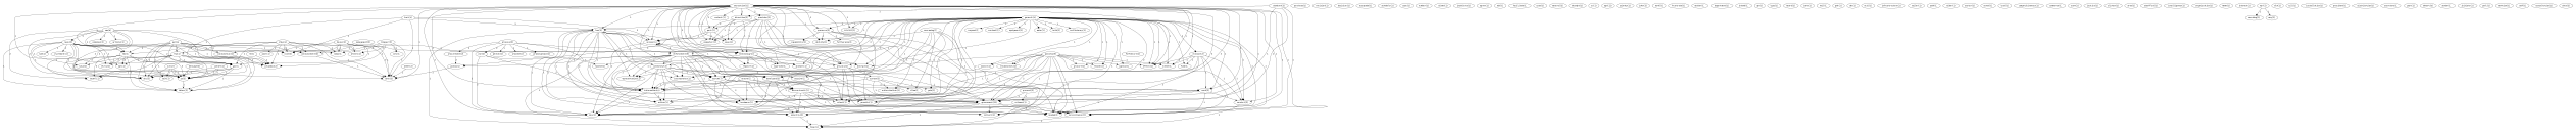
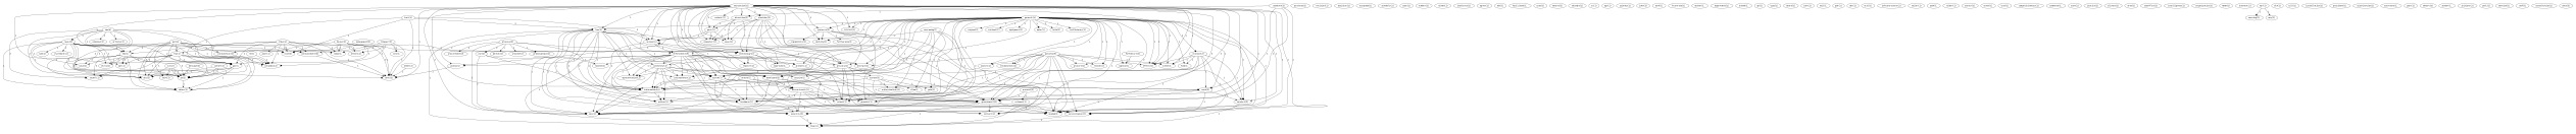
  digraph {
    fontname="JetBrains Mono"
    node [fontname="JetBrains Mono"]
    edge [arrowhead=vee fontname="JetBrains Mono"]
    n1 [label="com(6)"]
    n2 [label="uiboise(3)"]
    n3 [label="article(1)"]
    n4 [label="pa(2)"]
    n5 [label="news(3)"]
    n6 [label="edu(6)"]
    n7 [label="idbsu(3)"]
    n8 [label="decwrl(1)"]
    n9 [label="columbia(2)"]
    n10 [label="dec(3)"]
    n11 [label="gov(4)"]
    n12 [label="nist(3)"]
    n13 [label="dove(2)"]
    n14 [label="sdd(1)"]
    n15 [label="claremont(1)"]
    n16 [label="jpl(1)"]
    n17 [label="nasa(1)"]
    n18 [label="elroy(1)"]
    n19 [label="purchase(1)"]
    n20 [label="revision(1)"]
    n21 [label="escrowing(2)"]
    n22 [label="authorization(1)"]
    n23 [label="gain(1)"]
    n24 [label="allow(1)"]
    n25 [label="access(4)"]
    n26 [label="information(6)"]
    n27 [label="unlock(1)"]
    n28 [label="needed(1)"]
    n29 [label="key(1)"]
    n30 [label="action(1)"]
    n31 [label="decision(1)"]
    n32 [label="forfeiture(1)"]
    n33 [label="escapade(1)"]
    n34 [label="schedule(1)"]
    n35 [label="copy(1)"]
    n36 [label="standard(2)"]
    n37 [label="directive(2)"]
    n38 [label="permits(1)"]
    n39 [label="technology(6)"]
    n40 [label="part(2)"]
    n41 [label="computer(1)"]
    n42 [label="wave(1)"]
    n43 [label="require(1)"]
    n44 [label="improves(1)"]
    n45 [label="government(11)"]
    n46 [label="surveillance(3)"]
    n47 [label="handle(1)"]
    n48 [label="public(2)"]
    n49 [label="number(1)"]
    n50 [label="volume(1)"]
    n51 [label="institute(1)"]
    n52 [label="agree(1)"]
    n53 [label="encryption(15)"]
    n54 [label="fulfill(1)"]
    n55 [label="effect(1)"]
    n56 [label="provides(2)"]
    n57 [label="enforcement(5)"]
    n58 [label="install(1)"]
    n59 [label="preserve(2)"]
    n60 [label="privacy(4)"]
    n61 [label="law(5)"]
    n62 [label="ability(1)"]
    n63 [label="escrow(7)"]
    n64 [label="developed(2)"]
    n65 [label="need(2)"]
    n66 [label="microcircuit(2)"]
    n67 [label="extent(1)"]
    n68 [label="protect(1)"]
    n69 [label="conduct(2)"]
    n70 [label="authority(3)"]
    n71 [label="representative(1)"]
    n72 [label="incorporates(1)"]
    n73 [label="hardware(2)"]
    n74 [label="decrypt(1)"]
    n75 [label="collect(1)"]
    n76 [label="security(3)"]
    n77 [label="time(1)"]
    n78 [label="furtherance(1)"]
    n79 [label="capability(1)"]
    n80 [label="system(3)"]
    n81 [label="acquire(2)"]
    n82 [label="mdt(1)"]
    n83 [label="facilitate(1)"]
    n84 [label="case(1)"]
    n85 [label="general(4)"]
    n86 [label="request(1)"]
    n87 [label="content(2)"]
    n88 [label="equipment(1)"]
    n89 [label="utilize(2)"]
    n90 [label="fund(1)"]
    n91 [label="make(1)"]
    n92 [label="hold(1)"]
    n93 [label="sufficiency(1)"]
    n94 [label="assist(1)"]
    n95 [label="agency(1)"]
    n96 [label="review(1)"]
    n97 [label="establishes(1)"]
    n98 [label="procure(1)"]
    n99 [label="meyers(2)"]
    n100 [label="thought(1)"]
    n101 [label="house(2)"]
    n102 [label="conjunction(1)"]
    n103 [label="today(1)"]
    n104 [label="usenet(1)"]
    n105 [label="cc(1)"]
    n106 [label="age(1)"]
    n107 [label="psinntp(1)"]
    n108 [label="joke(2)"]
    n109 [label="work(1)"]
    n110 [label="sun(2)"]
    n111 [label="talk(3)"]
    n112 [label="frustrate(1)"]
    n113 [label="matter(1)"]
    n114 [label="department(1)"]
    n115 [label="intend(1)"]
    n116 [label="gw(1)"]
    n117 [label="lgaz(1)"]
    n118 [label="heard(1)"]
    n119 [label="fact(4)"]
    n120 [label="inet(1)"]
    n121 [label="heil(1)"]
    n122 [label="gmt(1)"]
    n123 [label="dec(1)"]
    n124 [label="ncsl(1)"]
    n125 [label="apr(6)"]
    n126 [label="rtp(1)"]
    n127 [label="announcement(2)"]
    n128 [label="process(3)"]
    n129 [label="permit(1)"]
    n130 [label="use(2)"]
    n131 [label="proceed(1)"]
    n132 [label="procurement(2)"]
    n133 [label="promulgation(1)"]
    n134 [label="infrastructure(1)"]
    n135 [label="mailer(1)"]
    n136 [label="path(1)"]
    n137 [label="holder(1)"]
    n138 [label="sector(1)"]
    n139 [label="uunet(1)"]
    n140 [label="lost(1)"]
    n141 [label="competitiveness(1)"]
    n142 [label="commerce(1)"]
    n143 [label="chip(4)"]
    n144 [label="post(1)"]
    n145 [label="writes(1)"]
    n146 [label="ensure(3)"]
    n147 [label="management(3)"]
    n148 [label="save(1)"]
    n149 [label="justice(1)"]
    n150 [label="clinton(1)"]
    n151 [label="area(1)"]
    n152 [label="re(1)"]
    n153 [label="stoufflet(1)"]
    n154 [label="clipper(5)"]
    n155 [label="csrc(1)"]
    n156 [label="intelligence(1)"]
    n157 [label="psinntp(5)"]
    n158 [label="organization(1)"]
    n159 [label="prevent(2)"]
    n160 [label="release(1)"]
    n161 [label="hmmm(1)"]
    n162 [label="interest(1)"]
    n163 [label="sheet(2)"]
    n164 [label="npr(2)"]
    n165 [label="morning(1)"]
    n166 [label="way(1)"]
    n167 [label="elm(1)"]
    n168 [label="bill(1)"]
    n169 [label="installation(1)"]
    n170 [label="president(1)"]
    n171 [label="distribution(1)"]
    n172 [label="secretary(1)"]
    n173 [label="message(2)"]
    n174 [label="past(1)"]
    n175 [label="thwart(6)"]
    n176 [label="sender(1)"]
    n177 [label="initiate(1)"]
    n178 [label="paul(1)"]
    n179 [label="mention(1)"]
    n180 [label="batf(1)"]
    n181 [label="consultation(1)"]
    n182 [label="date(2)"]
    n1 -> n2 [label=2]
    n1 -> n3 [arrowhead=normal label=1]
    n1 -> n4 [label=2]
    n1 -> n4 [arrowhead=box label=2]
    n1 -> n5 [arrowhead=box label=1]
    n1 -> n6 [arrowhead=box label=1]
    n1 -> n7 [arrowhead=normal label=2]
    n1 -> n8 [arrowhead=box label=2]
    n1 -> n9 [arrowhead=box label=1]
    n1 -> n10 [arrowhead=box label=2]
    n4 -> n7 [label=1]
    n5 -> n4 [arrowhead=normal label=1]
    n5 -> n6 [arrowhead=normal label=2]
    n5 -> n7 [arrowhead=normal label=1]
    n5 -> n8 [label=1]
    n5 -> n9 [arrowhead=normal label=1]
    n5 -> n10 [label=1]
    n5 -> n11 [arrowhead=normal label=2]
    n5 -> n12 [arrowhead=box label=1]
    n5 -> n13 [arrowhead=box label=1]
    n5 -> n14 [label=1]
    n5 -> n15 [arrowhead=normal label=1]
    n5 -> n16 [label=1]
    n5 -> n17 [arrowhead=normal label=1]
    n5 -> n18 [label=1]
    n6 -> n4 [label=3]
    n6 -> n7 [arrowhead=box label=3]
    n6 -> n8 [label=3]
    n6 -> n10 [arrowhead=normal label=3]
    n6 -> n11 [arrowhead=normal label=3]
    n6 -> n16 [arrowhead=box label=3]
    n6 -> n17 [label=3]
    n6 -> n18 [label=3]
    n11 -> n4 [label=1]
    n11 -> n7 [label=1]
    n11 -> n8 [arrowhead=box label=1]
    n11 -> n10 [label=1]
    n21 -> n22 [arrowhead=box label=1]
    n21 -> n23 [arrowhead=box label=1]
    n21 -> n24 [label=1]
    n21 -> n25 [arrowhead=box label=1]
    n21 -> n26 [label=1]
    n21 -> n27 [arrowhead=normal label=1]
    n21 -> n28 [arrowhead=normal label=1]
    n25 -> n26 [label=1]
    n26 -> n29 [arrowhead=box label=1]
    n26 -> n30 [arrowhead=box label=1]
    n36 -> n27 [arrowhead=normal label=1]
    n36 -> n28 [arrowhead=box label=1]
    n36 -> n37 [arrowhead=box label=1]
    n36 -> n38 [arrowhead=normal label=1]
    n37 -> n39 [arrowhead=normal label=1]
    n37 -> n40 [arrowhead=normal label=1]
    n37 -> n41 [label=1]
    n37 -> n42 [arrowhead=normal label=1]
    n39 -> n43 [label=1]
    n39 -> n44 [label=1]
    n39 -> n45 [arrowhead=box label=1]
    n39 -> n46 [label=1]
    n39 -> n47 [label=1]
    n40 -> n25 [arrowhead=box label=1]
    n40 -> n41 [arrowhead=normal label=1]
    n40 -> n42 [arrowhead=normal label=1]
    n40 -> n48 [arrowhead=box label=1]
    n45 -> n28 [arrowhead=box label=2]
    n45 -> n29 [arrowhead=normal label=4]
    n45 -> n46 [arrowhead=normal label=3]
    n45 -> n75 [label=3]
    n45 -> n77 [arrowhead=box label=1]
    n46 -> n77 [arrowhead=box label=1]
    n48 -> n13 [label=1]
    n53 -> n11 [arrowhead=normal label=1]
    n53 -> n12 [label=1]
    n53 -> n13 [arrowhead=box label=1]
    n53 -> n25 [label=1]
    n53 -> n26 [arrowhead=normal label=3]
    n53 -> n27 [arrowhead=box label=3]
    n53 -> n28 [label=4]
    n53 -> n29 [arrowhead=normal label=3]
    n53 -> n37 [arrowhead=normal label=2]
    n53 -> n38 [arrowhead=normal label=3]
    n53 -> n39 [arrowhead=box label=3]
    n53 -> n40 [label=1]
    n53 -> n41 [label=1]
    n53 -> n42 [arrowhead=normal label=1]
    n53 -> n43 [arrowhead=box label=1]
    n53 -> n44 [arrowhead=box label=1]
    n53 -> n45 [arrowhead=box label=4]
    n53 -> n46 [label=1]
    n53 -> n54 [label=1]
    n53 -> n55 [arrowhead=normal label=1]
    n53 -> n55 [label=1]
    n53 -> n56 [arrowhead=box label=3]
    n53 -> n57 [arrowhead=box label=1]
    n53 -> n58 [arrowhead=normal label=1]
    n53 -> n59 [label=1]
    n53 -> n60 [arrowhead=box label=4]
    n53 -> n61 [arrowhead=normal label=1]
    n53 -> n62 [arrowhead=box label=1]
    n53 -> n63 [arrowhead=box label=3]
    n53 -> n64 [arrowhead=normal label=4]
    n53 -> n65 [arrowhead=normal label=1]
    n53 -> n66 [arrowhead=box label=3]
    n53 -> n67 [arrowhead=normal label=1]
    n53 -> n68 [arrowhead=normal label=1]
    n53 -> n69 [label=1]
    n56 -> n27 [arrowhead=normal label=1]
    n56 -> n28 [arrowhead=normal label=1]
    n56 -> n38 [arrowhead=normal label=1]
    n56 -> n39 [arrowhead=box label=1]
    n56 -> n40 [arrowhead=normal label=1]
    n56 -> n41 [arrowhead=box label=1]
    n56 -> n42 [label=1]
    n56 -> n45 [label=1]
    n56 -> n60 [arrowhead=normal label=1]
-   n57 -> n25 [arrowhead=box label=2]
+   n25 -> n57 [arrowhead=box label=2]
    n57 -> n26 [arrowhead=box label=1]
    n57 -> n29 [label=1]
    n57 -> n30 [arrowhead=normal label=1]
    n57 -> n45 [arrowhead=normal label=1]
    n57 -> n48 [arrowhead=normal label=2]
    n57 -> n58 [label=1]
    n57 -> n60 [label=1]
    n57 -> n63 [arrowhead=normal label=1]
    n57 -> n64 [arrowhead=box label=1]
    n57 -> n70 [arrowhead=normal label=1]
    n57 -> n71 [label=1]
    n57 -> n72 [arrowhead=box label=1]
    n57 -> n73 [arrowhead=box label=1]
    n57 -> n74 [label=1]
    n57 -> n75 [arrowhead=normal label=1]
    n57 -> n76 [label=1]
    n57 -> n77 [arrowhead=box label=1]
    n59 -> n60 [label=1]
    n59 -> n62 [label=1]
    n59 -> n76 [arrowhead=normal label=1]
    n59 -> n77 [label=1]
    n59 -> n78 [label=1]
    n59 -> n79 [arrowhead=box label=1]
    n60 -> n25 [arrowhead=normal label=1]
    n60 -> n27 [arrowhead=box label=1]
    n60 -> n28 [arrowhead=box label=1]
    n60 -> n29 [arrowhead=box label=1]
    n60 -> n38 [label=1]
    n60 -> n45 [arrowhead=box label=1]
    n60 -> n63 [arrowhead=box label=1]
    n60 -> n80 [arrowhead=normal label=1]
    n61 -> n25 [label=2]
    n61 -> n26 [arrowhead=normal label=1]
    n61 -> n29 [arrowhead=normal label=1]
    n61 -> n30 [arrowhead=box label=1]
    n61 -> n45 [label=1]
    n61 -> n46 [label=1]
-   n132 -> n48 [arrowhead=normal label=2]
+   n61 -> n48 [arrowhead=normal label=2]
    n61 -> n63 [arrowhead=box label=1]
    n61 -> n64 [arrowhead=normal label=1]
    n61 -> n70 [arrowhead=normal label=1]
    n61 -> n71 [arrowhead=normal label=1]
    n61 -> n72 [label=1]
    n61 -> n73 [arrowhead=box label=1]
    n61 -> n74 [arrowhead=normal label=1]
    n61 -> n75 [label=1]
    n61 -> n76 [arrowhead=box label=1]
    n61 -> n77 [arrowhead=box label=1]
    n63 -> n26 [arrowhead=box label=1]
    n63 -> n65 [arrowhead=normal label=2]
    n63 -> n66 [label=2]
    n63 -> n73 [arrowhead=normal label=2]
    n63 -> n76 [label=2]
    n64 -> n27 [arrowhead=normal label=1]
    n64 -> n28 [arrowhead=normal label=1]
    n64 -> n29 [arrowhead=box label=2]
    n64 -> n38 [label=1]
    n64 -> n66 [arrowhead=box label=1]
    n65 -> n45 [label=1]
    n65 -> n46 [arrowhead=box label=1]
    n65 -> n69 [arrowhead=normal label=1]
    n65 -> n76 [arrowhead=box label=1]
    n66 -> n27 [arrowhead=normal label=1]
    n66 -> n28 [arrowhead=box label=1]
    n66 -> n38 [arrowhead=box label=1]
    n66 -> n45 [arrowhead=normal label=1]
    n66 -> n73 [label=1]
    n66 -> n76 [arrowhead=normal label=1]
    n69 -> n77 [label=1]
    n70 -> n26 [arrowhead=box label=1]
    n70 -> n29 [label=1]
    n70 -> n30 [arrowhead=box label=1]
    n70 -> n63 [arrowhead=normal label=1]
    n70 -> n64 [label=1]
    n70 -> n71 [arrowhead=box label=1]
    n70 -> n72 [label=1]
    n70 -> n73 [arrowhead=box label=1]
    n70 -> n81 [label=2]
    n73 -> n76 [label=1]
    n76 -> n77 [label=1]
    n80 -> n22 [label=1]
    n80 -> n23 [label=1]
    n80 -> n24 [arrowhead=normal label=1]
    n80 -> n25 [arrowhead=normal label=1]
    n80 -> n26 [arrowhead=normal label=1]
    n80 -> n45 [arrowhead=box label=1]
    n85 -> n26 [arrowhead=normal label=1]
    n85 -> n28 [label=1]
    n85 -> n29 [label=2]
    n85 -> n30 [label=1]
    n85 -> n45 [arrowhead=normal label=2]
    n85 -> n46 [arrowhead=box label=1]
    n85 -> n54 [label=1]
    n85 -> n55 [label=1]
    n85 -> n55 [label=1]
    n85 -> n57 [label=2]
    n85 -> n58 [arrowhead=normal label=1]
    n85 -> n59 [arrowhead=box label=1]
    n85 -> n61 [arrowhead=box label=2]
    n85 -> n62 [arrowhead=box label=1]
    n85 -> n63 [arrowhead=normal label=2]
    n85 -> n64 [arrowhead=box label=1]
    n85 -> n65 [arrowhead=normal label=1]
    n85 -> n67 [label=1]
    n85 -> n69 [arrowhead=box label=1]
    n85 -> n70 [label=2]
    n85 -> n71 [arrowhead=box label=1]
    n85 -> n72 [arrowhead=box label=1]
    n85 -> n73 [arrowhead=normal label=1]
    n85 -> n74 [label=1]
    n85 -> n75 [arrowhead=normal label=1]
    n85 -> n81 [label=1]
    n85 -> n86 [arrowhead=normal label=1]
    n85 -> n87 [label=1]
    n85 -> n88 [label=1]
    n85 -> n89 [arrowhead=box label=2]
    n85 -> n90 [arrowhead=normal label=1]
    n85 -> n91 [arrowhead=box label=1]
    n85 -> n92 [arrowhead=normal label=1]
    n85 -> n93 [arrowhead=normal label=1]
    n85 -> n94 [arrowhead=normal label=1]
    n85 -> n95 [label=1]
    n85 -> n96 [arrowhead=box label=1]
    n85 -> n97 [label=1]
    n85 -> n98 [label=1]
    n89 -> n28 [arrowhead=box label=2]
    n89 -> n45 [arrowhead=normal label=1]
    n89 -> n46 [arrowhead=normal label=1]
    n89 -> n55 [label=1]
    n89 -> n65 [arrowhead=normal label=1]
    n89 -> n67 [label=1]
    n89 -> n69 [arrowhead=box label=1]
    n89 -> n90 [label=1]
    n101 -> n11 [label=1]
    n101 -> n12 [label=1]
    n101 -> n13 [arrowhead=box label=1]
    n101 -> n39 [label=1]
    n101 -> n102 [label=1]
    n101 -> n103 [label=1]
    n104 -> n4 [arrowhead=box label=1]
    n104 -> n4 [label=1]
    n104 -> n10 [arrowhead=box label=1]
    n110 -> n4 [label=1]
    n110 -> n4 [arrowhead=box label=1]
    n110 -> n10 [arrowhead=normal label=1]
    n110 -> n111 [arrowhead=normal label=1]
    n119 -> n11 [arrowhead=box label=1]
    n119 -> n12 [label=1]
    n119 -> n13 [label=1]
    n119 -> n25 [arrowhead=normal label=2]
    n119 -> n61 [arrowhead=box label=2]
    n125 -> n4 [arrowhead=box label=2]
    n125 -> n6 [label=2]
    n125 -> n7 [arrowhead=normal label=1]
    n125 -> n9 [arrowhead=box label=1]
    n125 -> n10 [arrowhead=normal label=2]
    n125 -> n39 [arrowhead=box label=1]
    n125 -> n102 [label=1]
    n125 -> n103 [arrowhead=box label=1]
    n125 -> n111 [arrowhead=box label=1]
    n125 -> n126 [label=1]
    n125 -> n127 [arrowhead=box label=1]
    n126 -> n4 [arrowhead=box label=1]
    n126 -> n7 [label=1]
    n126 -> n8 [arrowhead=normal label=2]
    n126 -> n9 [arrowhead=box label=1]
    n126 -> n10 [label=1]
    n126 -> n11 [arrowhead=box label=1]
    n126 -> n16 [label=1]
    n126 -> n17 [arrowhead=normal label=1]
    n126 -> n18 [label=1]
    n127 -> n13 [arrowhead=normal label=1]
    n128 -> n26 [arrowhead=box label=2]
    n128 -> n29 [label=2]
    n128 -> n63 [arrowhead=box label=2]
    n128 -> n129 [arrowhead=normal label=1]
    n128 -> n130 [arrowhead=box label=2]
    n128 -> n131 [arrowhead=normal label=1]
    n128 -> n132 [arrowhead=normal label=2]
    n128 -> n133 [arrowhead=box label=1]
    n130 -> n26 [arrowhead=normal label=2]
    n130 -> n29 [label=2]
    n130 -> n47 [arrowhead=normal label=1]
    n143 -> n6 [arrowhead=normal label=1]
    n143 -> n9 [arrowhead=normal label=1]
    n143 -> n11 [arrowhead=normal label=1]
    n143 -> n12 [arrowhead=normal label=1]
    n143 -> n13 [arrowhead=box label=1]
    n143 -> n103 [label=1]
    n143 -> n126 [label=1]
    n143 -> n127 [label=1]
    n143 -> n144 [label=1]
    n143 -> n145 [label=1]
    n146 -> n26 [label=1]
    n146 -> n29 [arrowhead=box label=2]
    n146 -> n65 [arrowhead=box label=2]
    n146 -> n66 [arrowhead=box label=2]
    n146 -> n73 [arrowhead=normal label=2]
    n146 -> n76 [label=2]
    n147 -> n12 [label=1]
    n147 -> n13 [label=1]
    n152 -> n9 [arrowhead=box label=1]
    n154 -> n9 [arrowhead=box label=1]
    n154 -> n13 [arrowhead=normal label=1]
    n154 -> n103 [arrowhead=box label=1]
    n154 -> n127 [label=1]
    n154 -> n145 [arrowhead=box label=1]
    n154 -> n155 [arrowhead=box label=1]
    n157 -> n26 [arrowhead=normal label=1]
    n157 -> n28 [arrowhead=box label=1]
    n157 -> n29 [arrowhead=normal label=2]
    n157 -> n30 [arrowhead=normal label=1]
    n157 -> n45 [label=2]
    n157 -> n46 [arrowhead=box label=1]
    n157 -> n55 [label=1]
    n157 -> n67 [arrowhead=box label=1]
    n157 -> n69 [arrowhead=normal label=1]
    n157 -> n73 [arrowhead=normal label=1]
    n157 -> n74 [arrowhead=normal label=1]
    n157 -> n75 [arrowhead=box label=1]
    n157 -> n94 [label=1]
-   n157 -> n95 [arrowhead=normal label=1]
+   n32 -> n95 [arrowhead=normal label=1]
    n157 -> n96 [arrowhead=normal label=1]
    n157 -> n97 [label=1]
    n157 -> n98 [label=1]
    n159 -> n45 [label=1]
    n159 -> n160 [arrowhead=box label=1]
    n163 -> n13 [arrowhead=normal label=1]
    n164 -> n165 [arrowhead=box label=1]
    n164 -> n166 [label=1]
    n173 -> n4 [arrowhead=normal label=1]
  }
